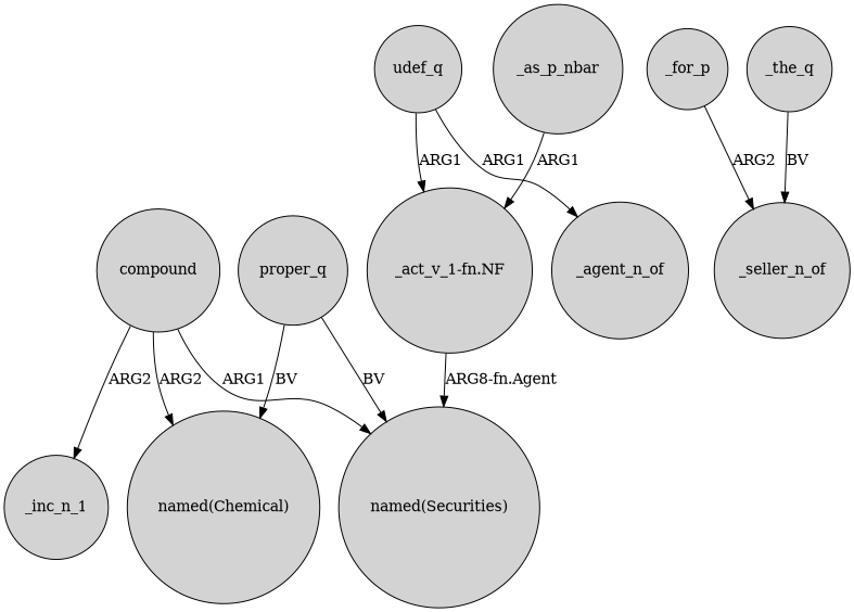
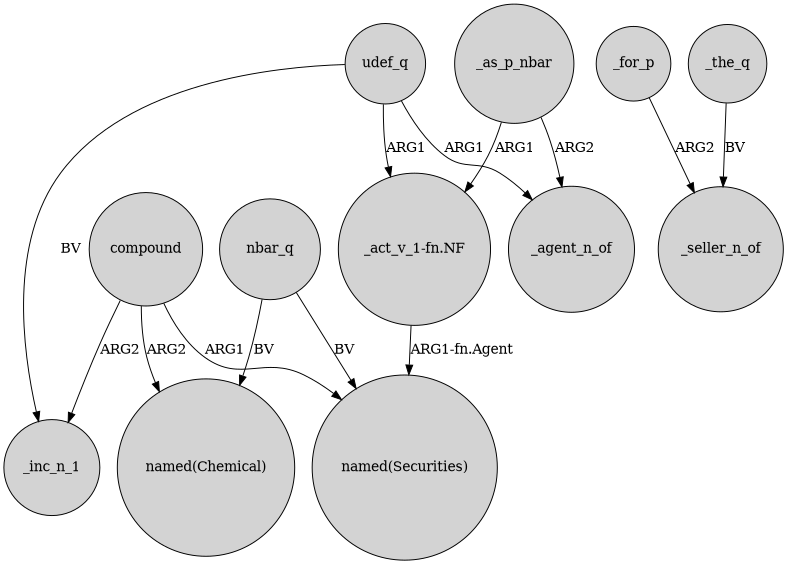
  digraph {
    node [shape=circle style=filled]
    _as_p_nbar
    "_act_v_1-fn.NF"
    _agent_n_of
    "named(Securities)"
    udef_q
    _inc_n_1
    _for_p
    _seller_n_of
-   proper_q
+   proper_q [label=nbar_q]
    "named(Chemical)"
    _the_q
    compound
    _as_p_nbar -> "_act_v_1-fn.NF" [label=ARG1]
-   "_act_v_1-fn.NF" -> "named(Securities)" [label="ARG8-fn.Agent"]
+   _as_p_nbar -> _agent_n_of [label=ARG2]
+   "_act_v_1-fn.NF" -> "named(Securities)" [label="ARG1-fn.Agent"]
    udef_q -> "_act_v_1-fn.NF" [label=ARG1]
    udef_q -> _agent_n_of [label=ARG1]
+   udef_q -> _inc_n_1 [label=BV]
    _for_p -> _seller_n_of [label=ARG2]
    proper_q -> "named(Securities)" [label=BV]
    proper_q -> "named(Chemical)" [label=BV]
    _the_q -> _seller_n_of [label=BV]
    compound -> "named(Securities)" [label=ARG1]
    compound -> _inc_n_1 [label=ARG2]
    compound -> "named(Chemical)" [label=ARG2]
  }
